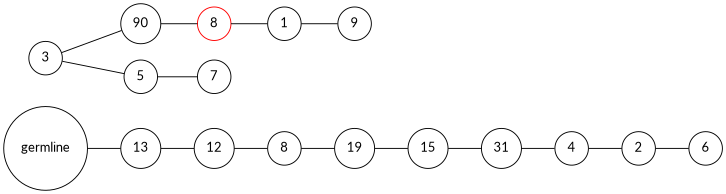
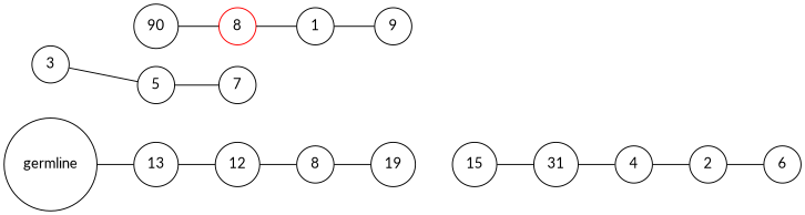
  graph {
    fontname=Lato
    rankdir=LR
    splines=line
    node [fontname=Lato shape=circle]
    edge [fontname=Lato]
    n1 [label=germline]
    n2 [label=13]
    n3 [label=12]
    n4 [label=8]
    n5 [label=19]
    n6 [label=15]
    n7 [label=31]
    n8 [label=3]
    n9 [label=90]
    n10 [label=5]
    n11 [label=4]
    n12 [color=red label=8]
    n13 [label=7]
    n14 [label=1]
    n15 [label=9]
    n16 [label=2]
    n17 [label=6]
    n1 -- n2
    n2 -- n3
    n3 -- n4
    n4 -- n5
-   n5 -- n6
    n6 -- n7
    n7 -- n11
-   n8 -- n9
    n8 -- n10
    n9 -- n12
    n10 -- n13
    n11 -- n16
    n12 -- n14
    n14 -- n15
    n16 -- n17
  }
